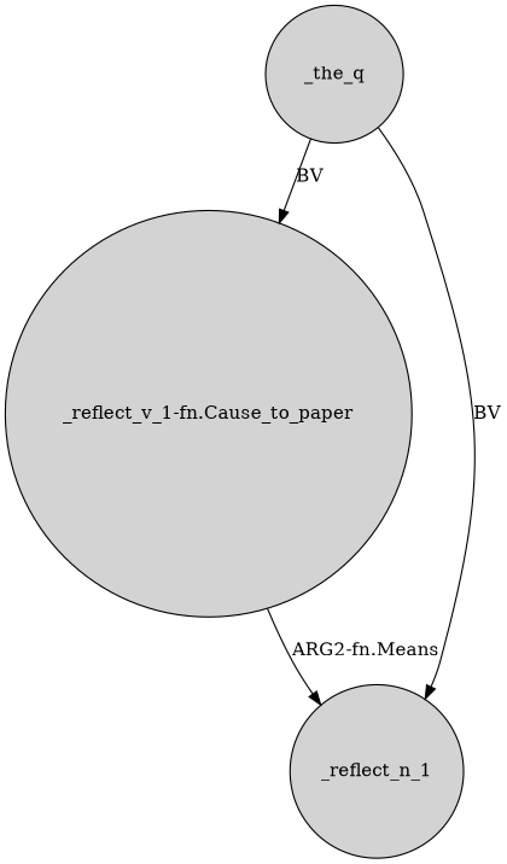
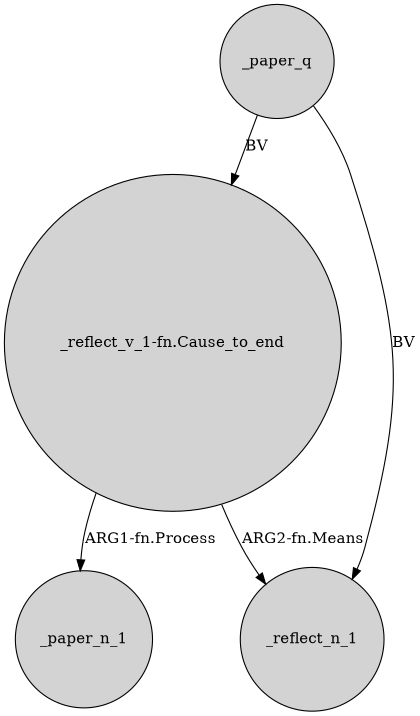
  digraph {
    node [shape=circle style=filled]
-   "_reflect_v_1-fn.Cause_to_end" [label="_reflect_v_1-fn.Cause_to_paper"]
+   "_reflect_v_1-fn.Cause_to_end"
+   _paper_n_1
    n3 [label=_reflect_n_1]
-   _the_q
+   _the_q [label=_paper_q]
+   "_reflect_v_1-fn.Cause_to_end" -> _paper_n_1 [label="ARG1-fn.Process"]
    "_reflect_v_1-fn.Cause_to_end" -> n3 [label="ARG2-fn.Means"]
    _the_q -> "_reflect_v_1-fn.Cause_to_end" [label=BV]
    _the_q -> n3 [label=BV]
  }
